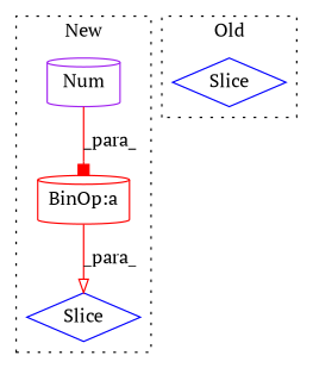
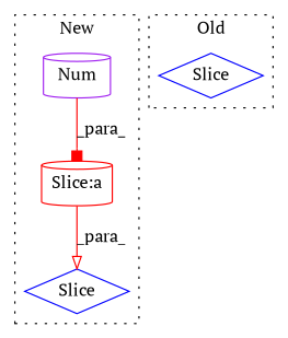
  digraph {
    fontname="PT Serif"
    node [a=80 shape=diamond color=blue fontname="PT Serif"]
    edge [color=red fontname="PT Serif"]
    n1 [l=24 label=Slice s=4242]
-   n2 [a=82 l=3 label="BinOp:a" s=4013 shape=cylinder color=red]
+   n2 [a=82 l=3 label="Slice:a" s=4013 shape=cylinder color=red]
    n3 [a=76 l=1 label=Num s=4016 shape=cylinder color=purple]
    n4 [l=7 label=Slice s=3871]
    subgraph cluster_1 {
      label=New
      style=dotted
      n1
      n2
      n3
    }
    subgraph cluster_2 {
      label=Old
      style=dotted
      n4
    }
    n2 -> n1 [label=_para_ arrowhead=onormal]
    n3 -> n2 [label=_para_ arrowhead=box]
  }
